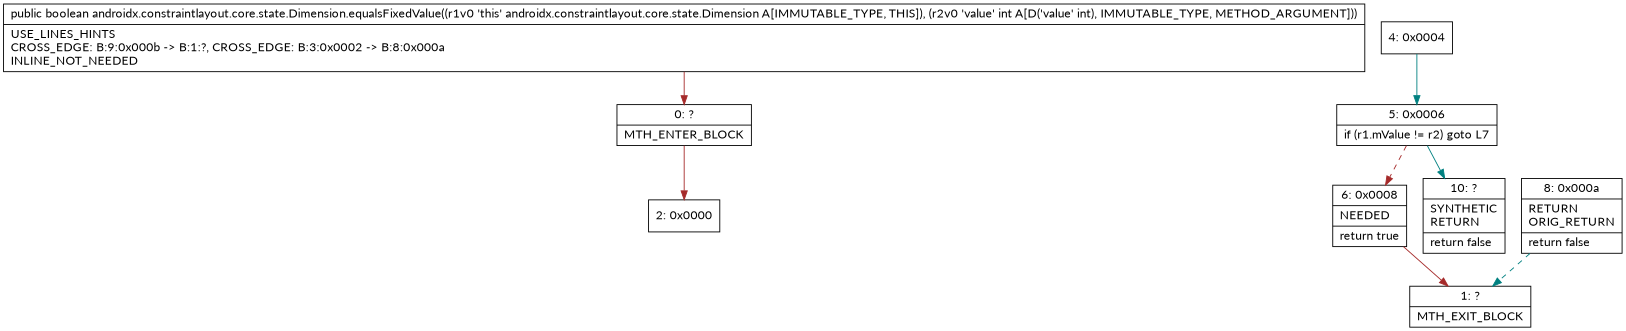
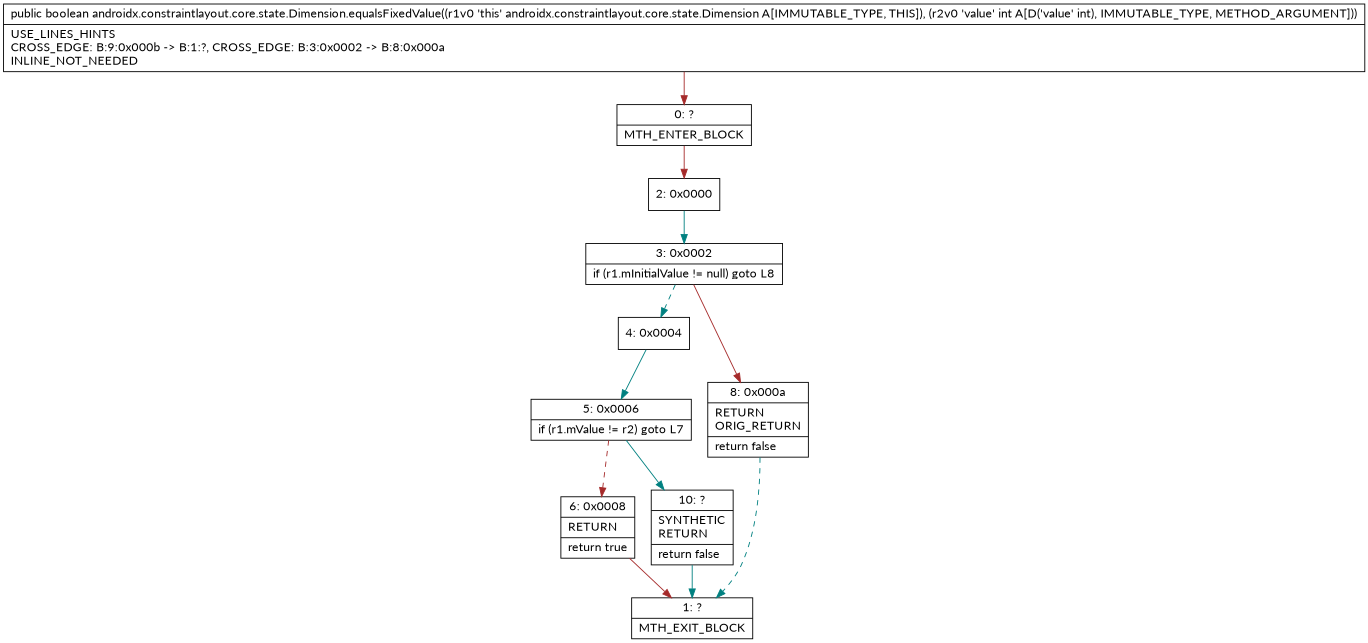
  digraph {
    fontname=Lato
    node [fontname=Lato shape=record]
    edge [color=teal fontname=Lato]
    n1 [label="{0\:\ ?|MTH_ENTER_BLOCK\l}"]
    n2 [label="{2\:\ 0x0000}"]
+   n3 [label="{3\:\ 0x0002|if (r1.mInitialValue != null) goto L8\l}"]
    n4 [label="{4\:\ 0x0004}"]
    n5 [label="{8\:\ 0x000a|RETURN\lORIG_RETURN\l|return false\l}"]
    n6 [label="{5\:\ 0x0006|if (r1.mValue != r2) goto L7\l}"]
    n7 [label="{1\:\ ?|MTH_EXIT_BLOCK\l}"]
-   n8 [label="{6\:\ 0x0008|NEEDED\l|return true\l}"]
+   n8 [label="{6\:\ 0x0008|RETURN\l|return true\l}"]
    n9 [label="{10\:\ ?|SYNTHETIC\lRETURN\l|return false\l}"]
    n10 [label="{public boolean androidx.constraintlayout.core.state.Dimension.equalsFixedValue((r1v0 'this' androidx.constraintlayout.core.state.Dimension A[IMMUTABLE_TYPE, THIS]), (r2v0 'value' int A[D('value' int), IMMUTABLE_TYPE, METHOD_ARGUMENT]))  | USE_LINES_HINTS\lCROSS_EDGE: B:9:0x000b \-\> B:1:?, CROSS_EDGE: B:3:0x0002 \-\> B:8:0x000a\lINLINE_NOT_NEEDED\l}"]
    n1 -> n2 [color=brown]
+   n2 -> n3
+   n3 -> n4 [style=dashed]
+   n3 -> n5 [color=brown]
    n4 -> n6
    n5 -> n7 [style=dashed]
    n6 -> n8 [color=brown style=dashed]
    n6 -> n9
    n8 -> n7 [color=brown]
+   n9 -> n7
    n10 -> n1 [color=brown]
  }
